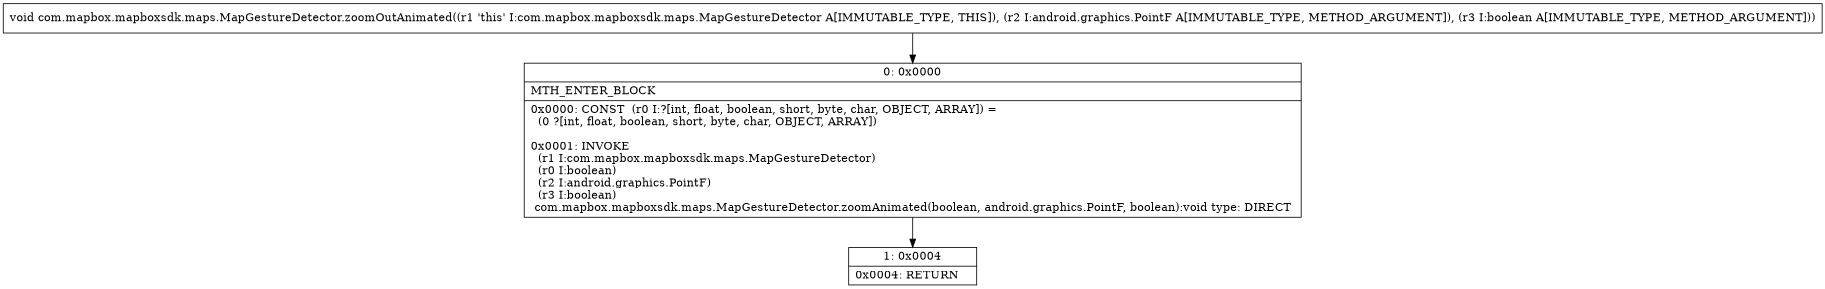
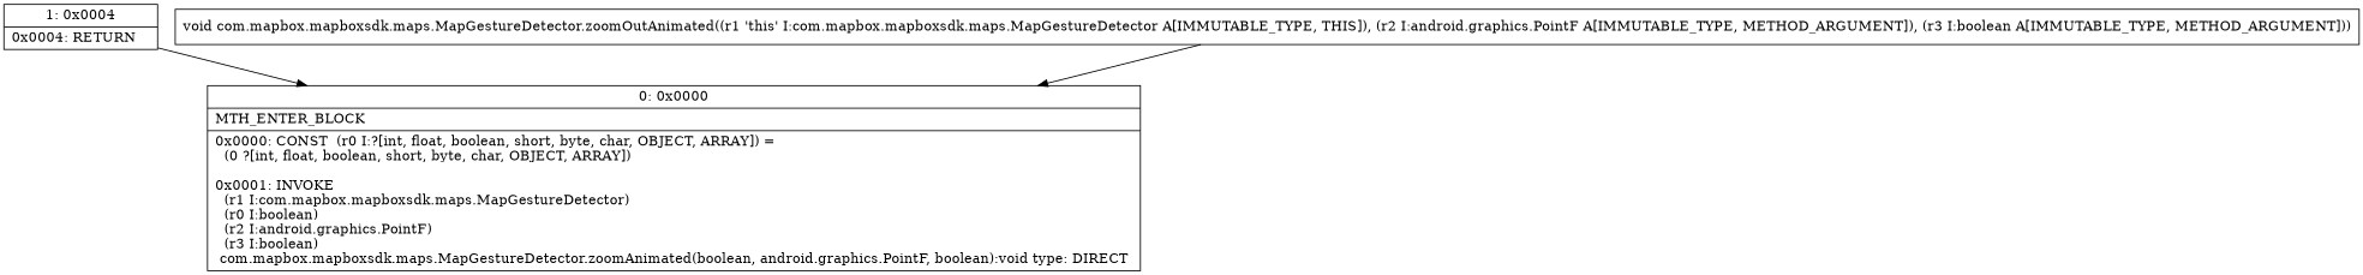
  digraph {
    node [shape=record]
    n1 [label="{0\:\ 0x0000|MTH_ENTER_BLOCK\l|0x0000: CONST  (r0 I:?[int, float, boolean, short, byte, char, OBJECT, ARRAY]) = \l  (0 ?[int, float, boolean, short, byte, char, OBJECT, ARRAY])\l \l0x0001: INVOKE  \l  (r1 I:com.mapbox.mapboxsdk.maps.MapGestureDetector)\l  (r0 I:boolean)\l  (r2 I:android.graphics.PointF)\l  (r3 I:boolean)\l com.mapbox.mapboxsdk.maps.MapGestureDetector.zoomAnimated(boolean, android.graphics.PointF, boolean):void type: DIRECT \l}"]
    n2 [label="{1\:\ 0x0004|0x0004: RETURN   \l}"]
    n3 [label="{void com.mapbox.mapboxsdk.maps.MapGestureDetector.zoomOutAnimated((r1 'this' I:com.mapbox.mapboxsdk.maps.MapGestureDetector A[IMMUTABLE_TYPE, THIS]), (r2 I:android.graphics.PointF A[IMMUTABLE_TYPE, METHOD_ARGUMENT]), (r3 I:boolean A[IMMUTABLE_TYPE, METHOD_ARGUMENT])) }"]
-   n1 -> n2
+   n2 -> n1
    n3 -> n1
  }
